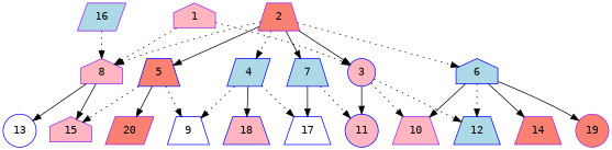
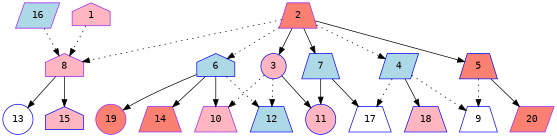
  digraph {
    fontname="DejaVu Sans Mono"
    node [Weight=17 color=blue fillcolor=lightpink fontname="DejaVu Sans Mono" shape=trapezium style=filled]
    edge [Weight=20 fontname="DejaVu Sans Mono" style=dotted]
    1 [color=purple shape=house]
    3 [Weight=38 shape=circle]
    8 [Weight=26 color=purple shape=house]
    10 [Weight=33 color=purple]
    11 [Weight=25 shape=circle]
    12 [Weight=21 fillcolor=lightblue]
-   15 [Weight=14 color=purple shape=house]
+   15 [Weight=14 shape=house]
    13 [Weight=10 fillcolor=white shape=circle]
    2 [Weight=24 color=purple fillcolor=salmon]
    4 [fillcolor=lightblue shape=parallelogram]
    5 [Weight=22 fillcolor=salmon]
    6 [Weight=22 fillcolor=lightblue shape=house]
    7 [Weight=25 fillcolor=lightblue]
    9 [fillcolor=white]
    17 [Weight=24 fillcolor=white]
    18 [Weight=28]
    20 [Weight=10 color=purple fillcolor=salmon shape=parallelogram]
    14 [Weight=30 color=purple fillcolor=salmon]
    19 [Weight=23 color=purple fillcolor=salmon shape=circle]
    16 [Weight=37 color=purple fillcolor=lightblue shape=parallelogram]
-   1 -> 3
    1 -> 8 [Weight=1]
    3 -> 10 [Weight=13]
    3 -> 11 [Weight=11 style=solid]
    3 -> 12 [Weight=11]
    8 -> 15 [Weight=9 style=solid]
    8 -> 13 [Weight=16 style=solid]
    2 -> 3 [Weight=3 style=solid]
    2 -> 8
    2 -> 4 [Weight=0]
    2 -> 5 [Weight=12 style=solid]
    2 -> 6 [Weight=1]
    2 -> 7 [Weight=6 style=solid]
    4 -> 9 [Weight=2]
    4 -> 17 [Weight=0]
    4 -> 18 [Weight=16 style=solid]
-   5 -> 15 [Weight=14]
    5 -> 9
    5 -> 20 [Weight=2 style=solid]
    6 -> 10 [Weight=1 style=solid]
    6 -> 12 [Weight=19]
    6 -> 14 [Weight=10 style=solid]
    6 -> 19 [Weight=19 style=solid]
-   7 -> 11 [Weight=8]
+   7 -> 11 [Weight=8 style=solid]
    7 -> 17 [Weight=6 style=solid]
    16 -> 8 [Weight=10]
  }
